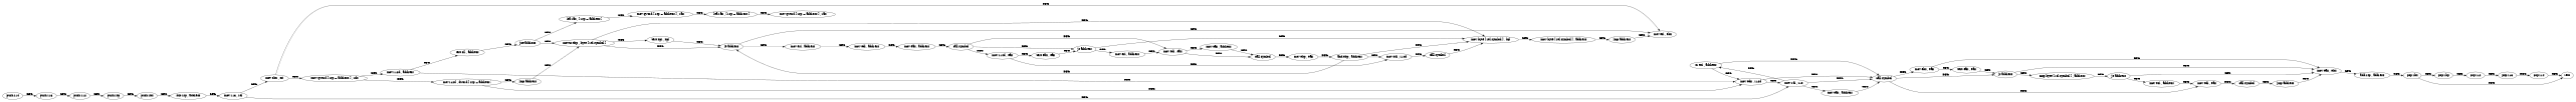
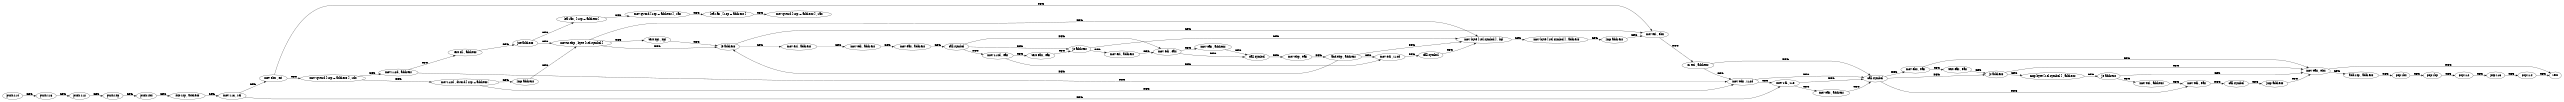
  digraph {
    rankdir=LR
    n1 [label="push r14"]
    n2 [label="push r13"]
    n3 [label="push r12"]
    n4 [label="push rbp"]
    n5 [label="push rbx"]
    n6 [label="sub rsp , address"]
    n7 [label="mov r13 , rdi"]
    n8 [label="mov ebx , esi"]
    n9 [label="mov rdi , r13"]
    n10 [label="mov qword [ rsp + address ] , rdx"]
    n11 [label="mov esi , ebx"]
    n12 [label="call symbol"]
    n13 [label="mov eax , address"]
    n14 [label="mov r12d , address"]
    n15 [label="mov r12d , dword [ rsp + address ]"]
    n16 [label="or esi , address"]
    n17 [label="test sil , address"]
    n18 [label="mov edx , r12d"]
    n19 [label="jmp address"]
    n20 [label="jne address"]
    n21 [label="lea rax , [ rsp + address ]"]
    n22 [label="movzx ebp , byte [ rel symbol ]"]
    n23 [label="mov qword [ rsp + address ] , rax"]
    n24 [label="test bpl , bpl"]
    n25 [label="je address"]
    n26 [label="mov byte [ rel symbol ] , bpl"]
    n27 [label="lea rax , [ rsp + address ]"]
    n28 [label="mov esi , address"]
    n29 [label="mov byte [ rel symbol ] , address"]
    n30 [label="mov qword [ rsp + address ] , rax"]
    n31 [label="mov edi , address"]
    n32 [label="mov eax , address"]
    n33 [label="call symbol"]
    n34 [label="mov r14d , eax"]
    n35 [label="js address"]
    n36 [label="mov edi , eax"]
    n37 [label="test eax , eax"]
    n38 [label="mov edi , r14d"]
    n39 [label="mov esi , address"]
    n40 [label="mov eax , address"]
    n41 [label="call symbol"]
    n42 [label="call symbol"]
    n43 [label="jmp address"]
    n44 [label="mov ebx , eax"]
    n45 [label="js address"]
    n46 [label="mov edi , eax"]
    n47 [label="test eax , eax"]
    n48 [label="mov eax , ebx"]
    n49 [label="cmp byte [ rel symbol ] , address"]
    n50 [label="call symbol"]
    n51 [label="add rsp , address"]
    n52 [label=retn]
    n53 [label="je address"]
    n54 [label="pop rbx"]
    n55 [label="mov esi , address"]
    n56 [label="mov ebp , eax"]
    n57 [label="and ebp , address"]
    n58 [label="pop rbp"]
    n59 [label="pop r12"]
    n60 [label="pop r13"]
    n61 [label="pop r14"]
    n62 [label="jmp address"]
    n1 -> n2 [label=CFG]
    n2 -> n3 [label=CFG]
    n3 -> n4 [label=CFG]
    n4 -> n5 [label=CFG]
    n5 -> n6 [label=CFG]
    n6 -> n7 [label=CFG]
    n7 -> n8 [label=CFG]
    n7 -> n9 [label=DFG]
    n8 -> n10 [label=CFG]
    n8 -> n11 [label=DFG]
    n9 -> n12 [label=DFG]
    n9 -> n13 [label=CFG]
    n10 -> n14 [label=CFG]
    n10 -> n15 [label=DFG]
-   n9 -> n16 [label=DFG]
+   n11 -> n16 [label=DFG]
    n12 -> n44 [label=DFG]
    n12 -> n45 [label=DFG]
    n12 -> n46 [label=DFG]
    n13 -> n12 [label=CFG]
    n14 -> n17 [label=CFG]
    n14 -> n18 [label=DFG]
    n15 -> n18 [label=DFG]
    n15 -> n19 [label=CFG]
    n16 -> n12 [label=DFG]
    n16 -> n18 [label=CFG]
    n17 -> n20 [label=CFG]
    n18 -> n9 [label=CFG]
    n18 -> n12 [label=DFG]
    n19 -> n22 [label=CFG]
    n20 -> n21 [label=CFG]
    n20 -> n22 [label=CFG]
    n21 -> n23 [label=CFG]
    n22 -> n24 [label=CFG]
    n22 -> n25 [label=DFG]
    n22 -> n26 [label=DFG]
    n23 -> n27 [label=CFG]
    n24 -> n25 [label=CFG]
    n25 -> n11 [label=CFG]
    n25 -> n28 [label=CFG]
    n26 -> n29 [label=CFG]
    n27 -> n30 [label=CFG]
    n28 -> n31 [label=CFG]
    n29 -> n43 [label=CFG]
    n31 -> n32 [label=CFG]
    n32 -> n33 [label=CFG]
    n33 -> n34 [label=DFG]
    n33 -> n35 [label=DFG]
    n33 -> n36 [label=DFG]
    n34 -> n37 [label=CFG]
    n34 -> n38 [label=DFG]
    n35 -> n26 [label=CFG]
    n35 -> n39 [label=CFG]
    n36 -> n40 [label=CFG]
    n36 -> n41 [label=DFG]
    n37 -> n35 [label=CFG]
    n38 -> n42 [label=DFG]
    n39 -> n36 [label=CFG]
    n40 -> n41 [label=CFG]
    n41 -> n56 [label=DFG]
    n42 -> n26 [label=CFG]
    n43 -> n11 [label=CFG]
    n44 -> n47 [label=CFG]
    n44 -> n48 [label=DFG]
    n45 -> n48 [label=CFG]
    n45 -> n49 [label=CFG]
    n46 -> n50 [label=DFG]
    n47 -> n45 [label=CFG]
    n48 -> n51 [label=CFG]
-   n54 -> n52 [label=DFG]
+   n48 -> n52 [label=DFG]
    n49 -> n53 [label=CFG]
    n50 -> n62 [label=CFG]
    n51 -> n54 [label=CFG]
    n53 -> n48 [label=CFG]
    n53 -> n55 [label=CFG]
    n54 -> n58 [label=CFG]
    n55 -> n46 [label=CFG]
    n56 -> n57 [label=DFG]
    n57 -> n25 [label=DFG]
    n57 -> n26 [label=DFG]
    n57 -> n38 [label=CFG]
    n58 -> n59 [label=CFG]
    n59 -> n60 [label=CFG]
-   n60 -> n61 [label=DFG]
+   n60 -> n61 [label=CFG]
    n61 -> n52 [label=CFG]
    n62 -> n48 [label=CFG]
  }
